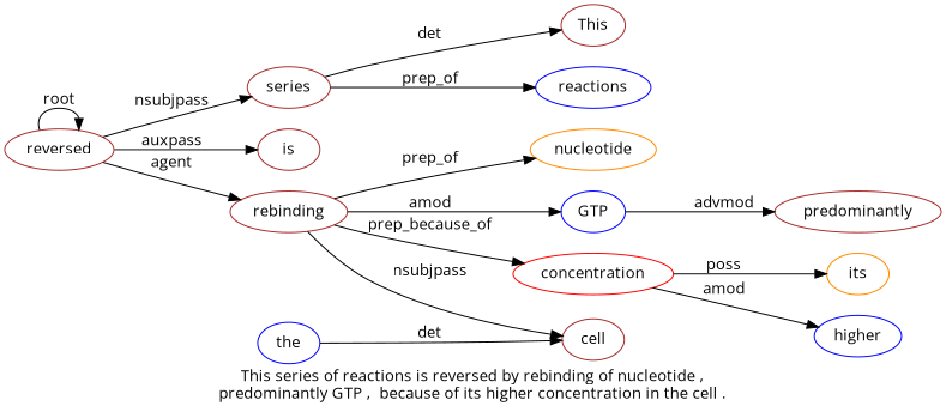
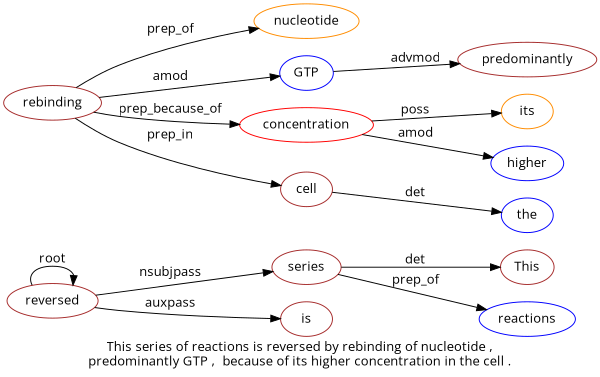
  digraph {
    fontname="Open Sans"
    label="This series of reactions is reversed by rebinding of nucleotide ,\npredominantly GTP ,  because of its higher concentration in the cell ."
    rankdir=LR
    node [color=brown fillcolor=white fontname="Open Sans" style=filled]
    edge [fontname="Open Sans"]
    n1 [label=series]
    n2 [label=This]
    n3 [color=blue label=reactions]
    n4 [label=reversed]
    n5 [label=is]
    n6 [label=rebinding]
    n7 [color=darkorange label=nucleotide]
    n8 [color=blue label=GTP]
    n9 [color=red label=concentration]
    n10 [label=cell]
    n11 [label=predominantly]
    n12 [color=darkorange label=its]
    n13 [color=blue label=higher]
    n14 [color=blue label=the]
    n1 -> n2 [label=det]
    n1 -> n3 [label=prep_of]
    n4 -> n1 [label=nsubjpass]
    n4 -> n4 [label=root]
    n4 -> n5 [label=auxpass]
-   n4 -> n6 [label=agent]
    n6 -> n7 [label=prep_of]
    n6 -> n8 [label=amod]
    n6 -> n9 [label=prep_because_of]
-   n6 -> n10 [label=nsubjpass]
+   n6 -> n10 [label=prep_in]
    n8 -> n11 [label=advmod]
    n9 -> n12 [label=poss]
    n9 -> n13 [label=amod]
-   n14 -> n10 [label=det]
+   n10 -> n14 [label=det]
  }
